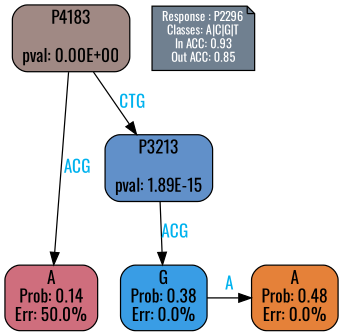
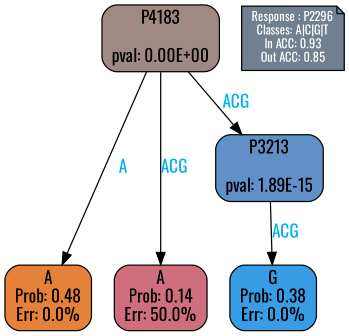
  digraph {
    fontname=Oswald
    ranksep=equally
    splines=polylines
    node [color=black fontname=Oswald shape=box style="filled, rounded"]
    edge [fontcolor=deepskyblue2 fontname=Oswald]
    n1 [fillcolor="#e58139" label="A\nProb: 0.48\nErr: 0.0%"]
    n2 [fillcolor="#cf6e7d" label="A\nProb: 0.14\nErr: 50.0%"]
    n3 [fillcolor="#399de5" label="G\nProb: 0.38\nErr: 0.0%"]
    n4 [align=left fillcolor=slategray fontcolor=white fontsize=10 label="Response : P2296\nClasses: A|C|G|T\nIn ACC: 0.93\nOut ACC: 0.85\n" shape=note style=filled]
    n5 [fillcolor="#a08984" label="P4183\n\npval: 0.00E+00"]
    n6 [fillcolor="#6190c9" label="P3213\n\npval: 1.89E-15"]
    subgraph sub_1 {
      rank=same
      n1
      n2
      n3
    }
    subgraph sub_2 {
      rank=same
      n4
      n5
    }
-   n3 -> n1 [label=A]
+   n5 -> n1 [label=A]
    n5 -> n2 [label=ACG]
-   n5 -> n6 [label=CTG]
+   n5 -> n6 [label=ACG]
    n6 -> n3 [label=ACG]
  }
